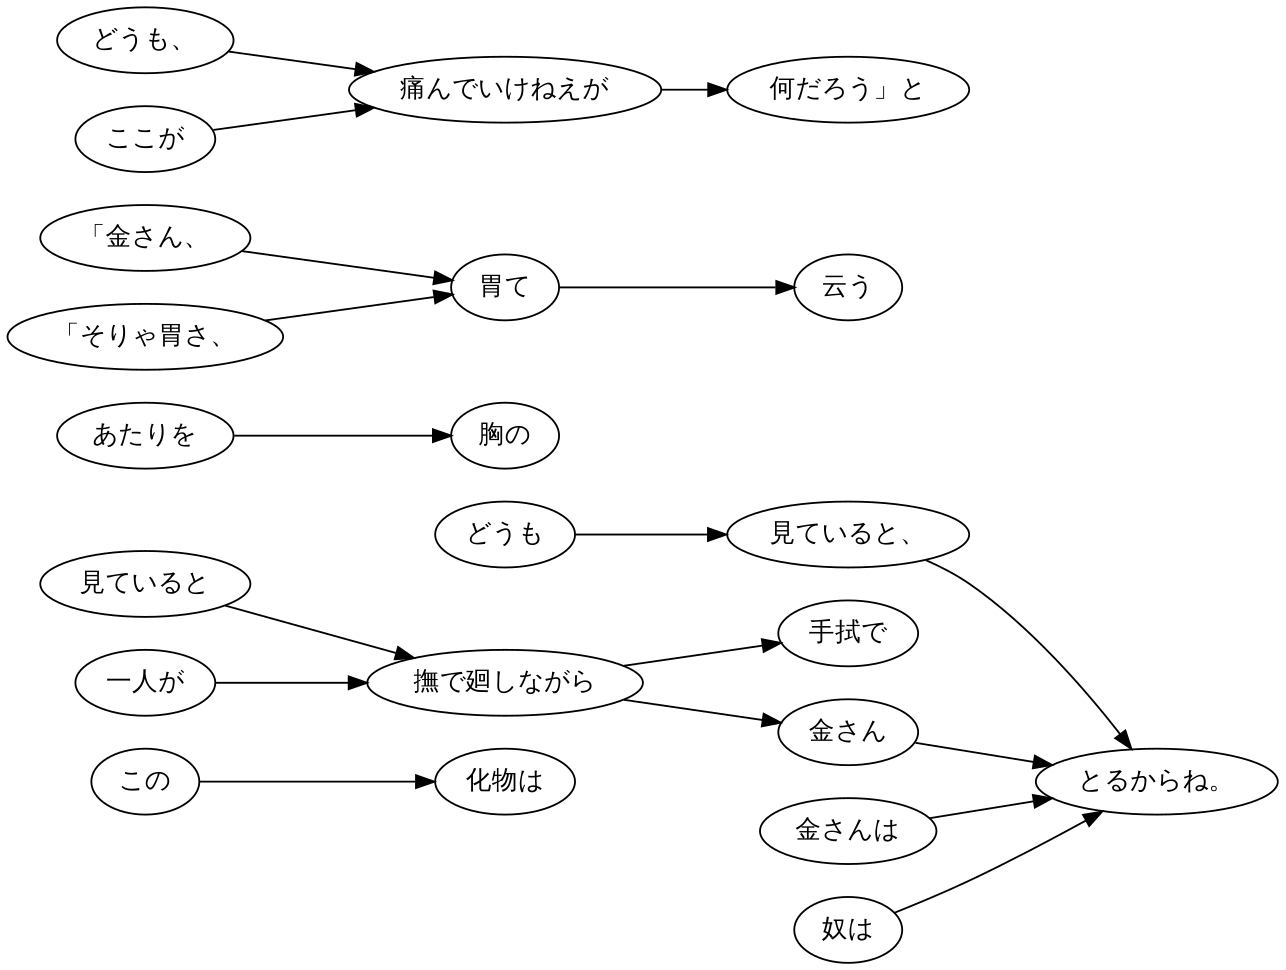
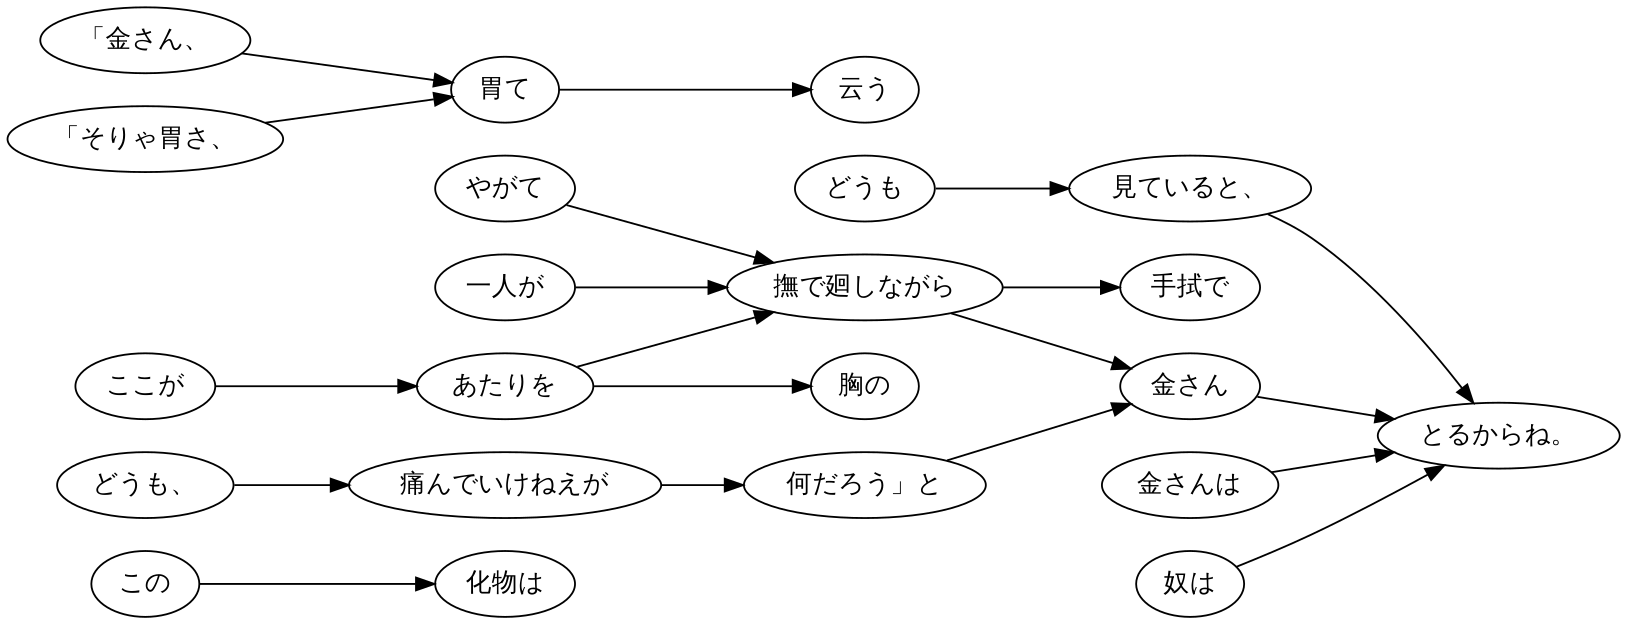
  digraph {
    fontname="PT Serif"
    rankdir=LR
    node [fontname="PT Serif"]
    edge [fontname="PT Serif"]
    n1 [label="この"]
    n2 [label="化物は"]
    n3 [label="とるからね。"]
    n4 [label="どうも"]
    n5 [label="見ていると、"]
-   n6 [label="見ていると"]
+   n6 [label="やがて"]
    n7 [label="撫で廻しながら"]
    n8 [label="手拭で"]
    n9 [label="金さん"]
    n10 [label="一人が"]
    n11 [label="胸の"]
    n12 [label="あたりを"]
    n13 [label="「金さん、"]
    n14 [label="胃て"]
    n15 [label="痛んでいけねえが"]
    n16 [label="何だろう」と"]
    n17 [label="どうも、"]
    n18 [label="ここが"]
    n19 [label="金さんは"]
    n20 [label="「そりゃ胃さ、"]
    n21 [label="云う"]
    n22 [label="奴は"]
    n1 -> n2
    n4 -> n5
    n5 -> n3
    n6 -> n7
    n7 -> n8
    n7 -> n9
    n9 -> n3
    n10 -> n7
+   n12 -> n7
    n12 -> n11
    n13 -> n14
    n14 -> n21
    n15 -> n16
+   n16 -> n9
    n17 -> n15
-   n18 -> n15
+   n18 -> n12
    n19 -> n3
    n20 -> n14
    n22 -> n3
  }
